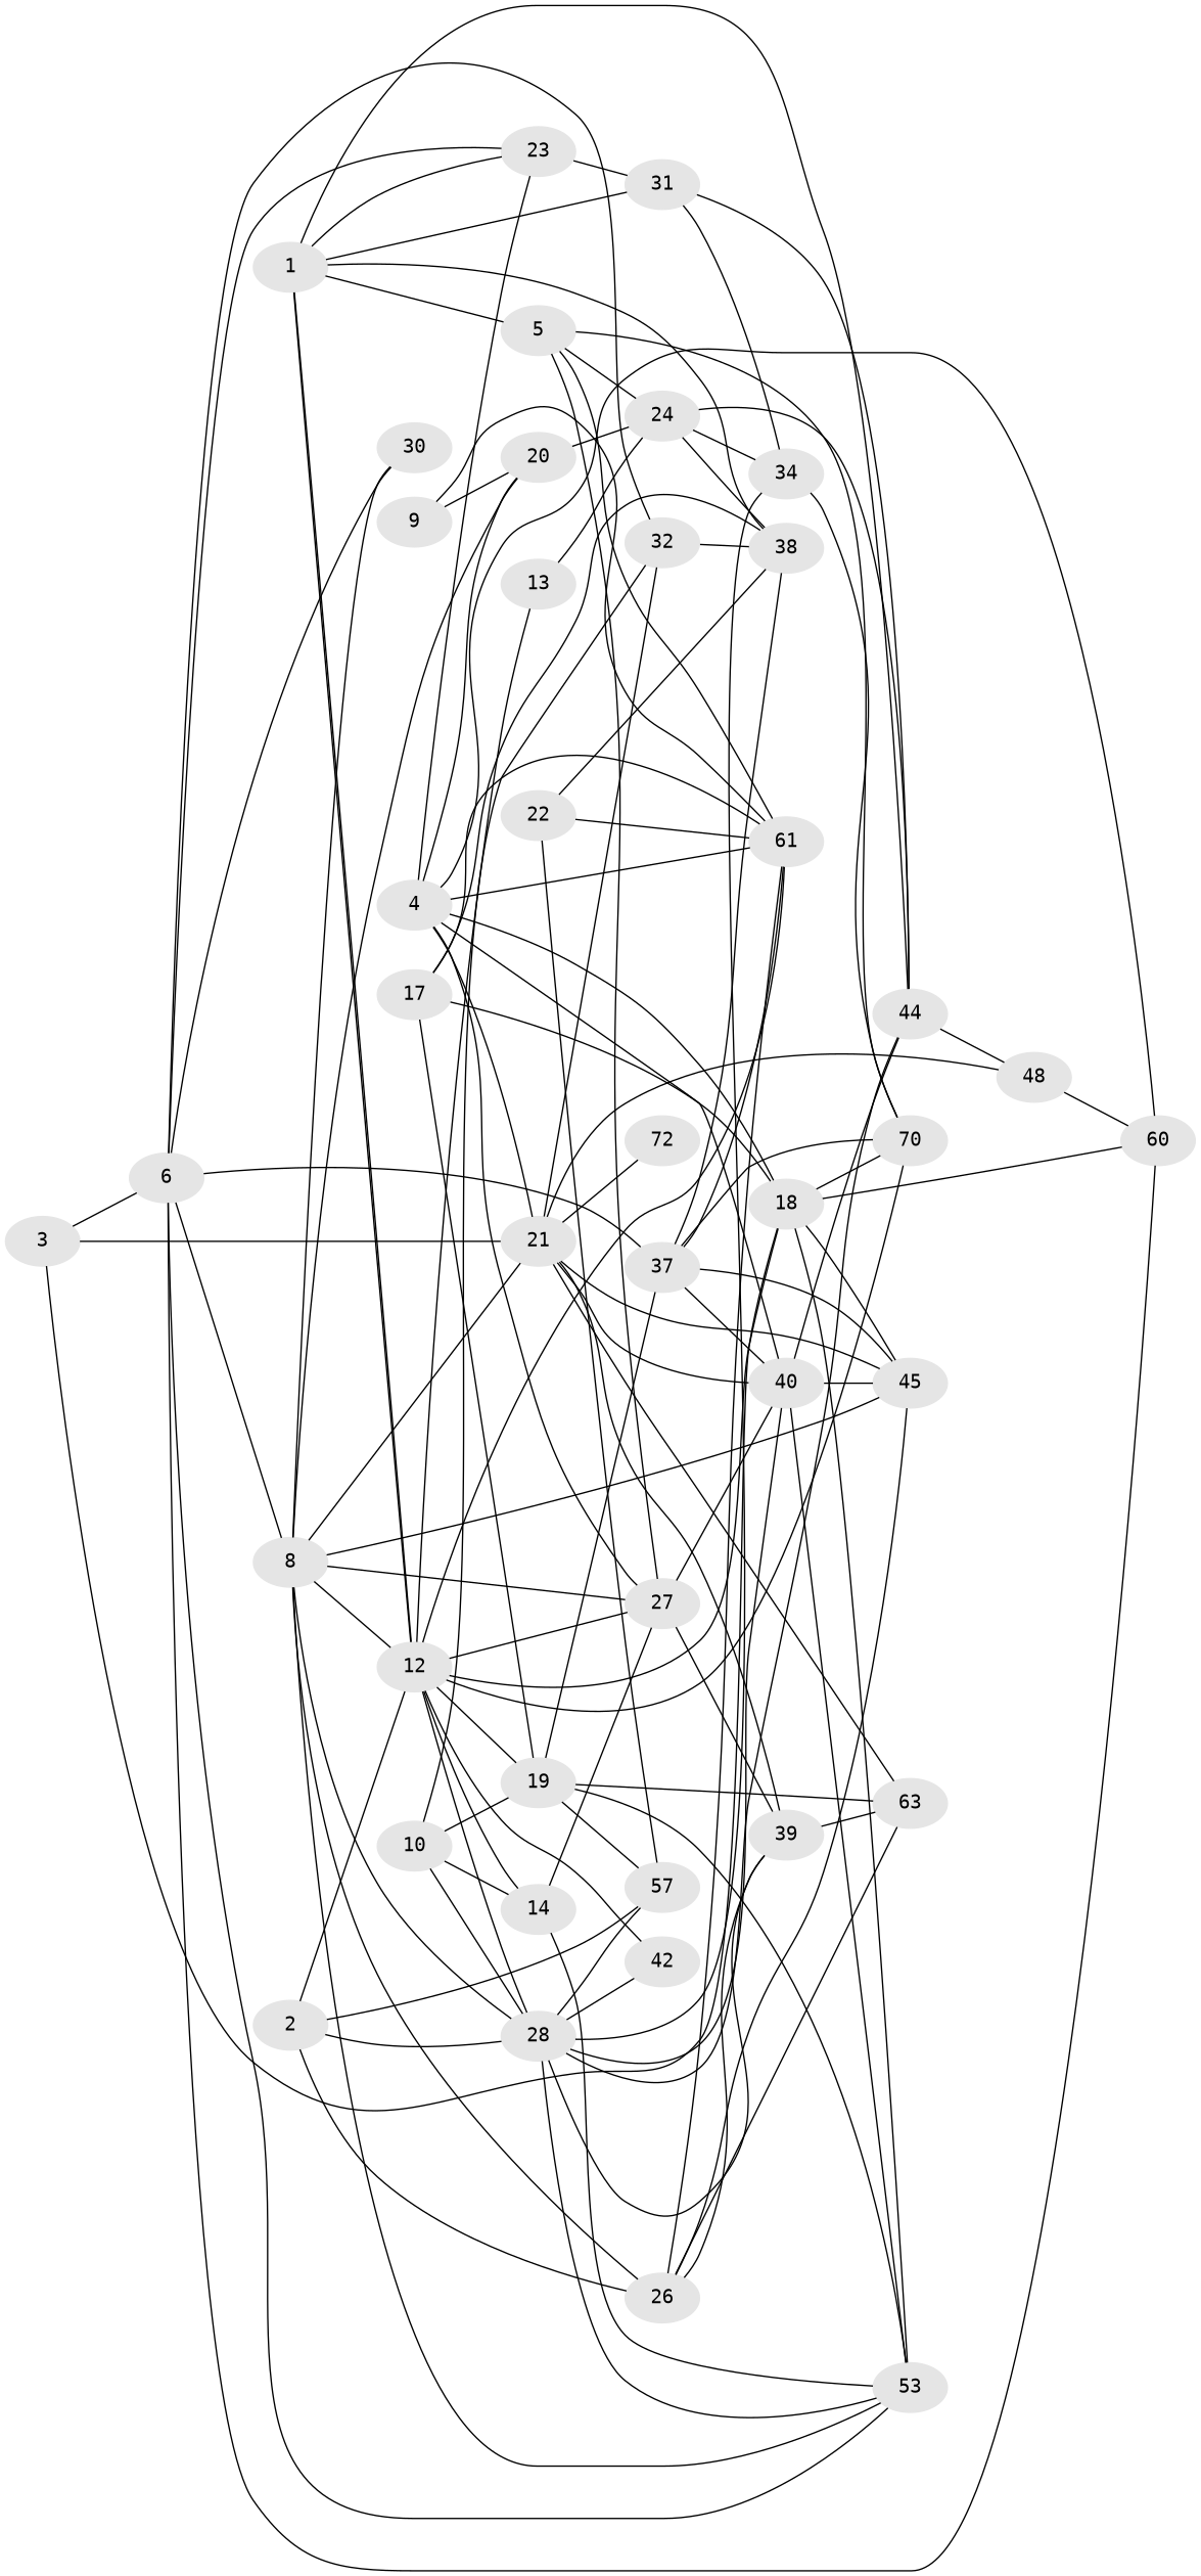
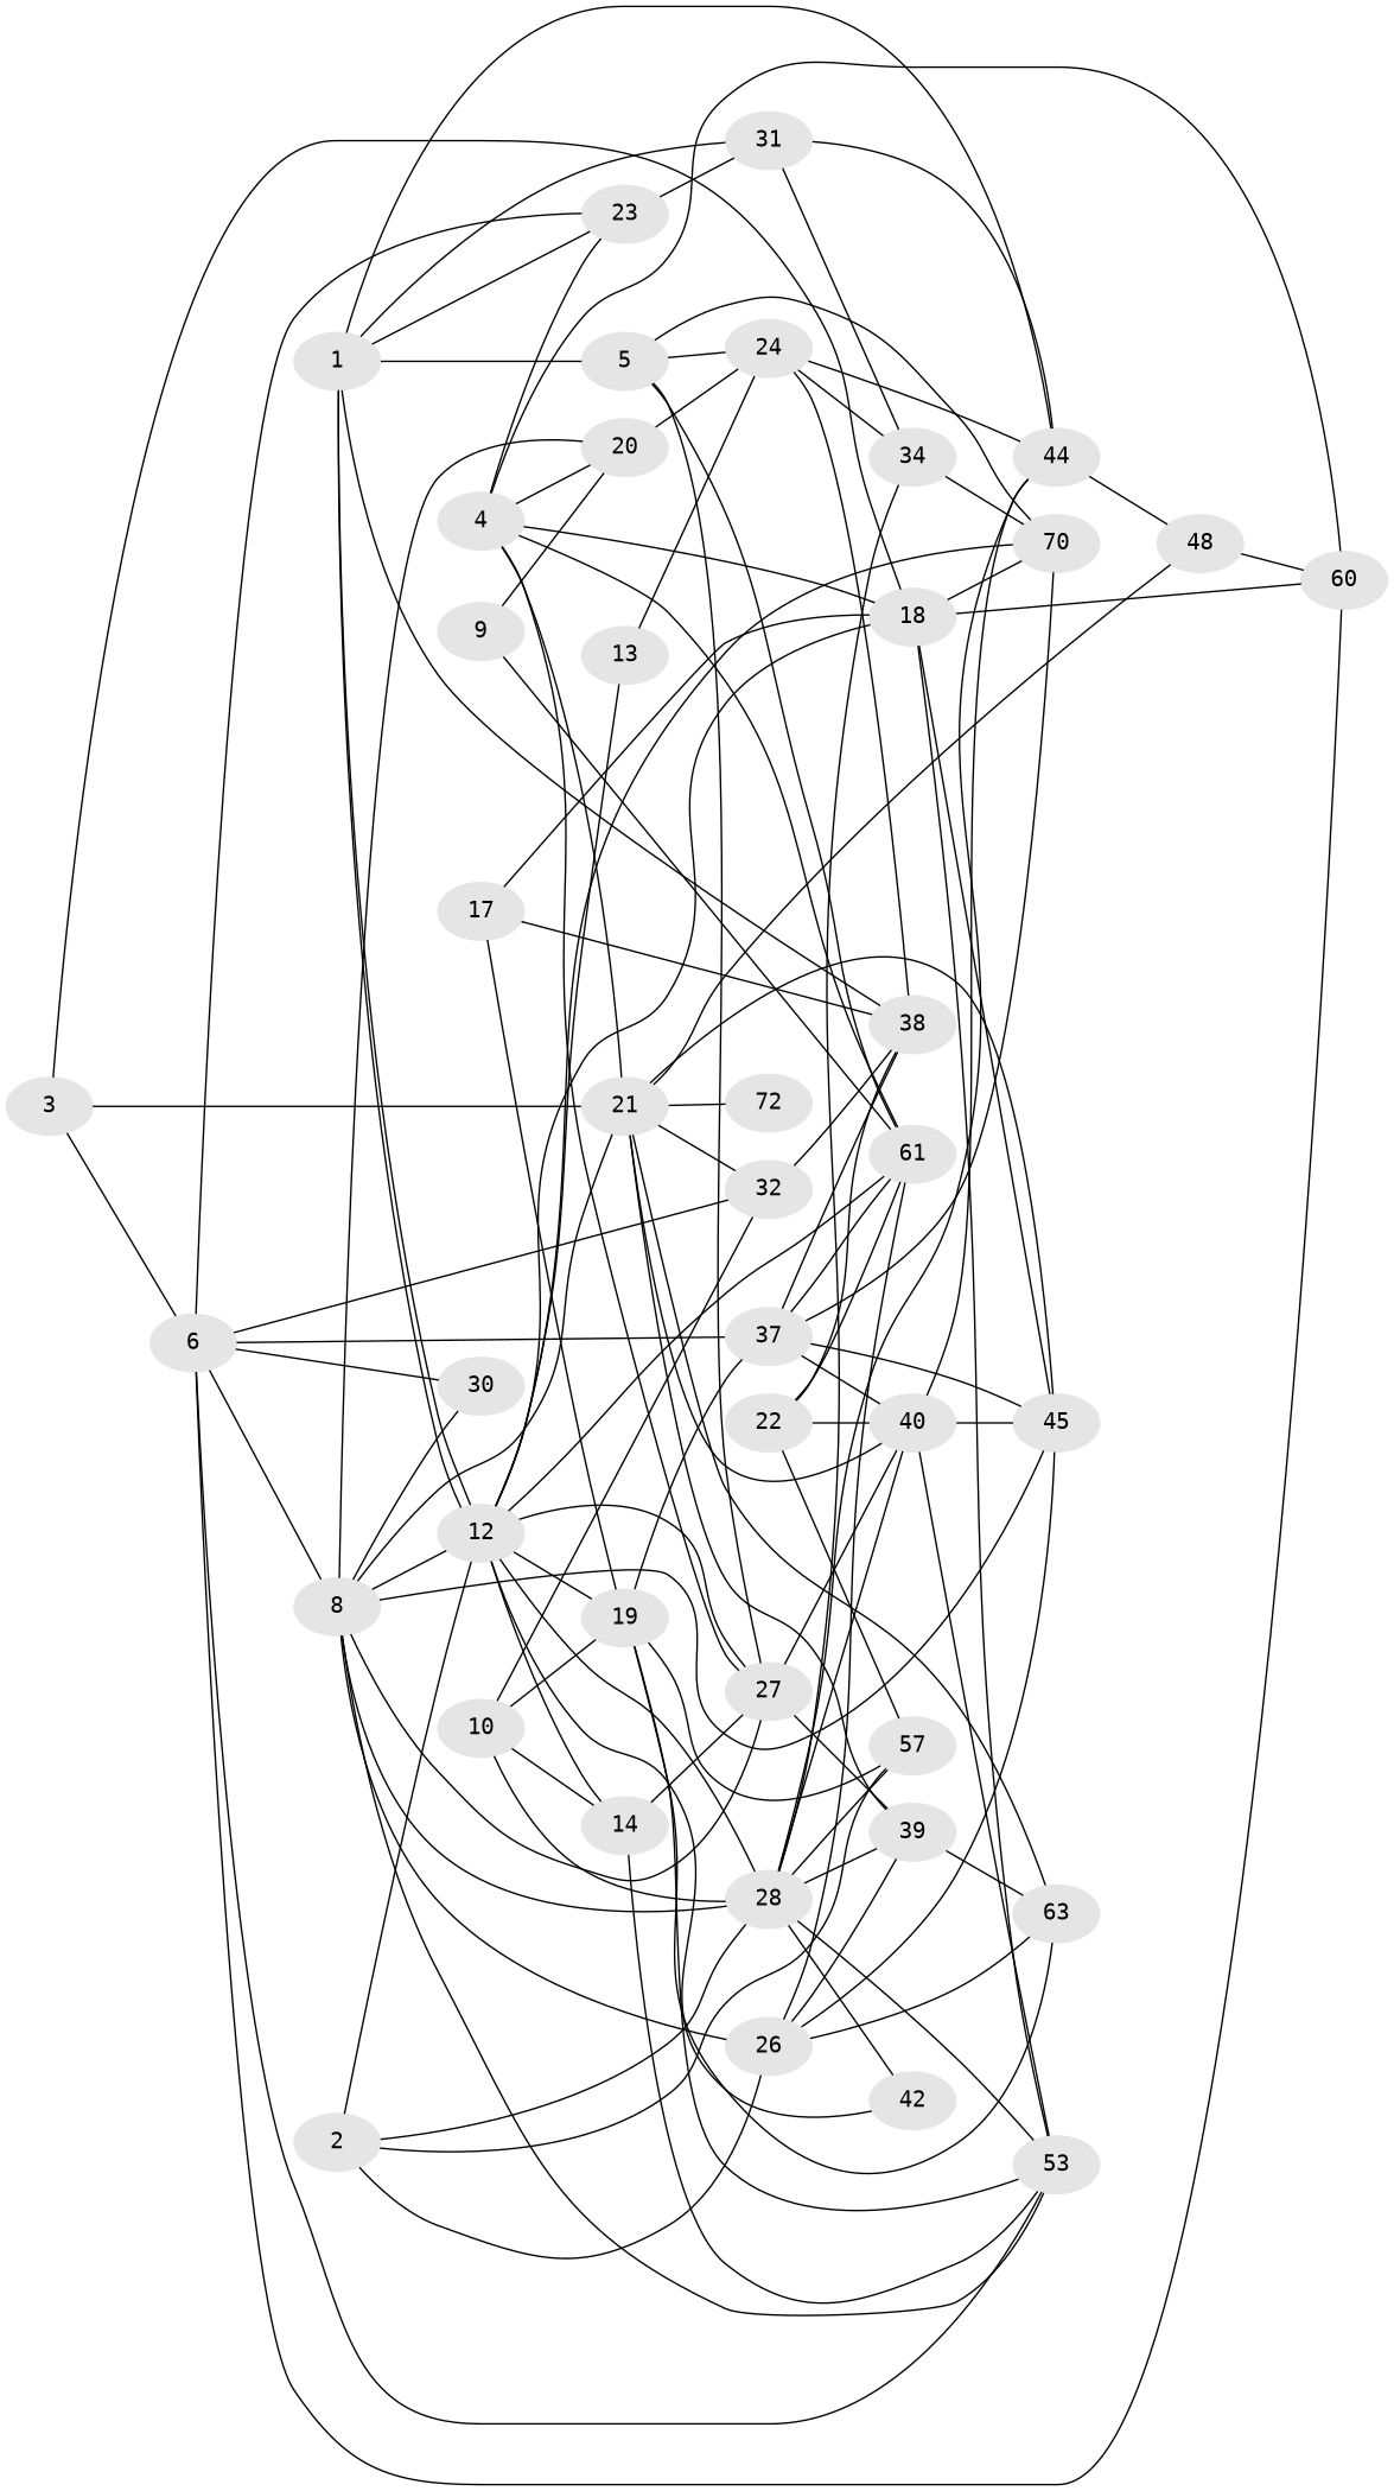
  graph {
    fontname="DejaVu Sans Mono"
    rankdir=LR
    node [color=gray90 fontname="DejaVu Sans Mono" style=filled]
    edge [fontname="DejaVu Sans Mono"]
    1 [super="+43"]
    5
    12 [super="+16+15"]
    23 [super="+29"]
    31 [super="+62"]
    38 [super="+65"]
    44 [super="+85"]
    4 [super="+41"]
    18 [super="+73+51"]
    21 [super="+84"]
    20 [super="+79"]
    27 [super="+66"]
    40 [super="+59+69"]
    60
    61 [super="+71"]
    24 [super="+86"]
    70
    28 [super="+50+33"]
    14 [super="+49"]
    19 [super="+67"]
    13
    42
    34
    48
    2 [super="+77+25"]
    26 [super="+64"]
    57
    45 [super="+81+56"]
    63 [super="+82"]
    39 [super="+75"]
    53 [super="+74"]
    6 [super="+83+11+47"]
    8 [super="+36"]
    30
    32
    37 [super="+55"]
    3
    72
    9
    10
    17 [super="+35+58"]
    22
    1 -- 5
    1 -- 12
    1 -- 12
    1 -- 23
    1 -- 31
    1 -- 38
    1 -- 44
    5 -- 27
    5 -- 61
    5 -- 24
    5 -- 70
    12 -- 18
    12 -- 27
    12 -- 61
    12 -- 70
    12 -- 28
    12 -- 14
    12 -- 19
    12 -- 13
    12 -- 42
    23 -- 31
    31 -- 44
    31 -- 34
    44 -- 48
    4 -- 23
    4 -- 18
    4 -- 21
    4 -- 20
    4 -- 27
-   4 -- 40
+   22 -- 40
    4 -- 60
    4 -- 61
    18 -- 60
    18 -- 70
    18 -- 45
    18 -- 53
    21 -- 40
    21 -- 48
    21 -- 45
    21 -- 63
    21 -- 39
    21 -- 32
    21 -- 72
    20 -- 24 [weight=2]
    27 -- 40
    27 -- 39
    40 -- 44 [weight=2]
    40 -- 45 [weight=2]
    40 -- 53
    24 -- 38
    24 -- 44
    24 -- 34
    28 -- 44
    28 -- 40
    28 -- 42 [weight=2]
    28 -- 34
    28 -- 57
    28 -- 39
    28 -- 53 [weight=2]
    14 -- 27
    14 -- 53
    19 -- 57
    19 -- 63
    19 -- 53
    19 -- 37
    13 -- 24
    34 -- 70
    48 -- 60
    2 -- 12
    2 -- 28
    2 -- 26
    2 -- 57
    26 -- 61
    26 -- 45
    26 -- 63
    26 -- 39
    39 -- 63
    6 -- 23
    6 -- 60
    6 -- 53
    6 -- 8
    6 -- 30
    6 -- 32
    6 -- 37
    8 -- 12
    8 -- 21
    8 -- 20
    8 -- 27
    8 -- 28 [weight=2]
    8 -- 26
    8 -- 45
    8 -- 53
    8 -- 30
    32 -- 38
    37 -- 38
    37 -- 40 [weight=2]
    37 -- 61
    37 -- 70
    37 -- 45
    3 -- 18
    3 -- 21
    3 -- 6
    9 -- 20
    9 -- 61
    10 -- 28
    10 -- 14
    10 -- 19
    10 -- 32
    17 -- 38
    17 -- 18
-   17 -- 61
    17 -- 19
    22 -- 38
    22 -- 61
    22 -- 57
  }
